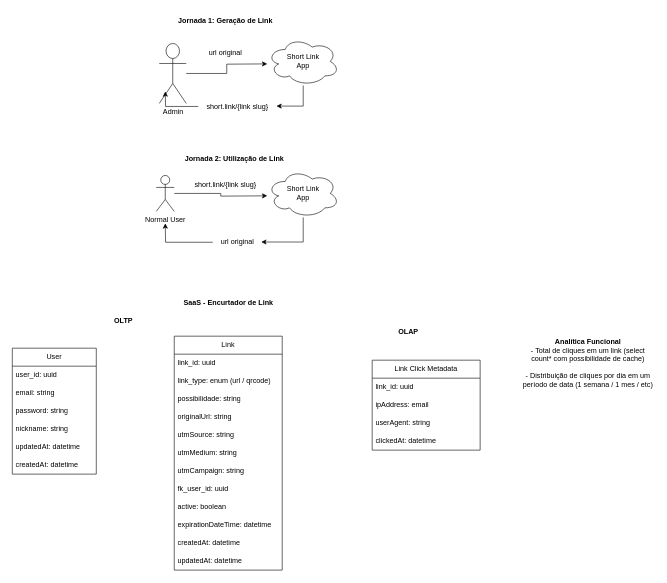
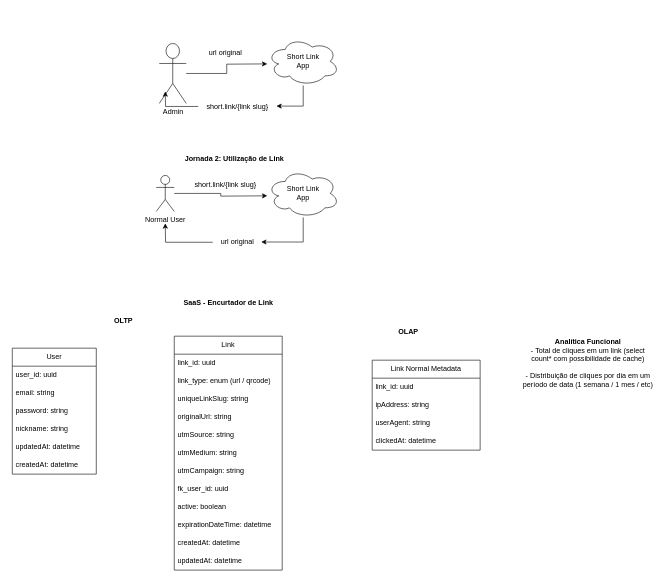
  <mxCell id="0" />
  <mxCell id="1" parent="0" />
  <mxCell id="2" value="User" style="swimlane;fontStyle=0;childLayout=stackLayout;horizontal=1;startSize=30;horizontalStack=0;resizeParent=1;resizeParentMax=0;resizeLast=0;collapsible=1;marginBottom=0;whiteSpace=wrap;html=1;" parent="1" vertex="1"><mxGeometry x="20" y="580" width="140" height="210" as="geometry" /></mxCell>
  <mxCell id="3" value="user_id: uuid" style="text;strokeColor=none;fillColor=none;align=left;verticalAlign=middle;spacingLeft=4;spacingRight=4;overflow=hidden;points=[[0,0.5],[1,0.5]];portConstraint=eastwest;rotatable=0;whiteSpace=wrap;html=1;" parent="2" vertex="1"><mxGeometry y="30" width="140" height="30" as="geometry" /></mxCell>
  <mxCell id="4" value="email: string" style="text;strokeColor=none;fillColor=none;align=left;verticalAlign=middle;spacingLeft=4;spacingRight=4;overflow=hidden;points=[[0,0.5],[1,0.5]];portConstraint=eastwest;rotatable=0;whiteSpace=wrap;html=1;" parent="2" vertex="1"><mxGeometry y="60" width="140" height="30" as="geometry" /></mxCell>
  <mxCell id="5" value="password: string" style="text;strokeColor=none;fillColor=none;align=left;verticalAlign=middle;spacingLeft=4;spacingRight=4;overflow=hidden;points=[[0,0.5],[1,0.5]];portConstraint=eastwest;rotatable=0;whiteSpace=wrap;html=1;" parent="2" vertex="1"><mxGeometry y="90" width="140" height="30" as="geometry" /></mxCell>
  <mxCell id="6" value="nickname: string" style="text;strokeColor=none;fillColor=none;align=left;verticalAlign=middle;spacingLeft=4;spacingRight=4;overflow=hidden;points=[[0,0.5],[1,0.5]];portConstraint=eastwest;rotatable=0;whiteSpace=wrap;html=1;" parent="2" vertex="1"><mxGeometry y="120" width="140" height="30" as="geometry" /></mxCell>
  <mxCell id="7" value="updatedAt: datetime" style="text;strokeColor=none;fillColor=none;align=left;verticalAlign=middle;spacingLeft=4;spacingRight=4;overflow=hidden;points=[[0,0.5],[1,0.5]];portConstraint=eastwest;rotatable=0;whiteSpace=wrap;html=1;" parent="2" vertex="1"><mxGeometry y="150" width="140" height="30" as="geometry" /></mxCell>
  <mxCell id="8" value="createdAt: datetime" style="text;strokeColor=none;fillColor=none;align=left;verticalAlign=middle;spacingLeft=4;spacingRight=4;overflow=hidden;points=[[0,0.5],[1,0.5]];portConstraint=eastwest;rotatable=0;whiteSpace=wrap;html=1;" parent="2" vertex="1"><mxGeometry y="180" width="140" height="30" as="geometry" /></mxCell>
  <mxCell id="9" value="SaaS - Encurtador de Link" style="text;html=1;align=center;verticalAlign=middle;resizable=0;points=[];autosize=1;strokeColor=none;fillColor=none;fontStyle=1" parent="1" vertex="1"><mxGeometry x="300" y="490" width="160" height="30" as="geometry" /></mxCell>
  <mxCell id="10" value="Link" style="swimlane;fontStyle=0;childLayout=stackLayout;horizontal=1;startSize=30;horizontalStack=0;resizeParent=1;resizeParentMax=0;resizeLast=0;collapsible=1;marginBottom=0;whiteSpace=wrap;html=1;" parent="1" vertex="1"><mxGeometry x="290" y="560" width="180" height="390" as="geometry" /></mxCell>
  <mxCell id="11" value="link_id: uuid" style="text;strokeColor=none;fillColor=none;align=left;verticalAlign=middle;spacingLeft=4;spacingRight=4;overflow=hidden;points=[[0,0.5],[1,0.5]];portConstraint=eastwest;rotatable=0;whiteSpace=wrap;html=1;" parent="10" vertex="1"><mxGeometry y="30" width="180" height="30" as="geometry" /></mxCell>
  <mxCell id="12" value="link_type: enum (url / qrcode)" style="text;strokeColor=none;fillColor=none;align=left;verticalAlign=middle;spacingLeft=4;spacingRight=4;overflow=hidden;points=[[0,0.5],[1,0.5]];portConstraint=eastwest;rotatable=0;whiteSpace=wrap;html=1;" parent="10" vertex="1"><mxGeometry y="60" width="180" height="30" as="geometry" /></mxCell>
- <mxCell id="13" value="possibilidade: string" style="text;strokeColor=none;fillColor=none;align=left;verticalAlign=middle;spacingLeft=4;spacingRight=4;overflow=hidden;points=[[0,0.5],[1,0.5]];portConstraint=eastwest;rotatable=0;whiteSpace=wrap;html=1;" parent="10" vertex="1"><mxGeometry y="90" width="180" height="30" as="geometry" /></mxCell>
+ <mxCell id="13" value="uniqueLinkSlug: string" style="text;strokeColor=none;fillColor=none;align=left;verticalAlign=middle;spacingLeft=4;spacingRight=4;overflow=hidden;points=[[0,0.5],[1,0.5]];portConstraint=eastwest;rotatable=0;whiteSpace=wrap;html=1;" parent="10" vertex="1"><mxGeometry y="90" width="180" height="30" as="geometry" /></mxCell>
  <mxCell id="14" value="originalUrl: string" style="text;strokeColor=none;fillColor=none;align=left;verticalAlign=middle;spacingLeft=4;spacingRight=4;overflow=hidden;points=[[0,0.5],[1,0.5]];portConstraint=eastwest;rotatable=0;whiteSpace=wrap;html=1;" parent="10" vertex="1"><mxGeometry y="120" width="180" height="30" as="geometry" /></mxCell>
  <mxCell id="15" value="utmSource: string" style="text;strokeColor=none;fillColor=none;align=left;verticalAlign=middle;spacingLeft=4;spacingRight=4;overflow=hidden;points=[[0,0.5],[1,0.5]];portConstraint=eastwest;rotatable=0;whiteSpace=wrap;html=1;" parent="10" vertex="1"><mxGeometry y="150" width="180" height="30" as="geometry" /></mxCell>
  <mxCell id="16" value="utmMedium: string" style="text;strokeColor=none;fillColor=none;align=left;verticalAlign=middle;spacingLeft=4;spacingRight=4;overflow=hidden;points=[[0,0.5],[1,0.5]];portConstraint=eastwest;rotatable=0;whiteSpace=wrap;html=1;" parent="10" vertex="1"><mxGeometry y="180" width="180" height="30" as="geometry" /></mxCell>
  <mxCell id="17" value="utmCampaign: string" style="text;strokeColor=none;fillColor=none;align=left;verticalAlign=middle;spacingLeft=4;spacingRight=4;overflow=hidden;points=[[0,0.5],[1,0.5]];portConstraint=eastwest;rotatable=0;whiteSpace=wrap;html=1;" parent="10" vertex="1"><mxGeometry y="210" width="180" height="30" as="geometry" /></mxCell>
  <mxCell id="18" value="fk_user_id: uuid" style="text;strokeColor=none;fillColor=none;align=left;verticalAlign=middle;spacingLeft=4;spacingRight=4;overflow=hidden;points=[[0,0.5],[1,0.5]];portConstraint=eastwest;rotatable=0;whiteSpace=wrap;html=1;" parent="10" vertex="1"><mxGeometry y="240" width="180" height="30" as="geometry" /></mxCell>
  <mxCell id="19" value="active: boolean" style="text;strokeColor=none;fillColor=none;align=left;verticalAlign=middle;spacingLeft=4;spacingRight=4;overflow=hidden;points=[[0,0.5],[1,0.5]];portConstraint=eastwest;rotatable=0;whiteSpace=wrap;html=1;" parent="10" vertex="1"><mxGeometry y="270" width="180" height="30" as="geometry" /></mxCell>
  <mxCell id="20" value="expirationDateTime: datetime" style="text;strokeColor=none;fillColor=none;align=left;verticalAlign=middle;spacingLeft=4;spacingRight=4;overflow=hidden;points=[[0,0.5],[1,0.5]];portConstraint=eastwest;rotatable=0;whiteSpace=wrap;html=1;" parent="10" vertex="1"><mxGeometry y="300" width="180" height="30" as="geometry" /></mxCell>
  <mxCell id="21" value="createdAt: datetime" style="text;strokeColor=none;fillColor=none;align=left;verticalAlign=middle;spacingLeft=4;spacingRight=4;overflow=hidden;points=[[0,0.5],[1,0.5]];portConstraint=eastwest;rotatable=0;whiteSpace=wrap;html=1;" parent="10" vertex="1"><mxGeometry y="330" width="180" height="30" as="geometry" /></mxCell>
  <mxCell id="22" value="updatedAt: datetime" style="text;strokeColor=none;fillColor=none;align=left;verticalAlign=middle;spacingLeft=4;spacingRight=4;overflow=hidden;points=[[0,0.5],[1,0.5]];portConstraint=eastwest;rotatable=0;whiteSpace=wrap;html=1;" parent="10" vertex="1"><mxGeometry y="360" width="180" height="30" as="geometry" /></mxCell>
  <mxCell id="23" value="Admin" style="shape=umlActor;verticalLabelPosition=bottom;verticalAlign=top;html=1;outlineConnect=0;" parent="1" vertex="1"><mxGeometry x="265" y="72" width="45" height="100" as="geometry" /></mxCell>
  <mxCell id="24" style="edgeStyle=orthogonalEdgeStyle;rounded=0;orthogonalLoop=1;jettySize=auto;html=1;entryX=1.003;entryY=0.479;entryDx=0;entryDy=0;entryPerimeter=0;" parent="1" source="25" target="28" edge="1"><mxGeometry relative="1" as="geometry" /></mxCell>
  <mxCell id="25" value="Short Link&lt;div&gt;App&lt;/div&gt;" style="ellipse;shape=cloud;whiteSpace=wrap;html=1;" parent="1" vertex="1"><mxGeometry x="445" y="62" width="120" height="80" as="geometry" /></mxCell>
  <mxCell id="26" style="edgeStyle=orthogonalEdgeStyle;rounded=0;orthogonalLoop=1;jettySize=auto;html=1;" parent="1" source="23" edge="1"><mxGeometry relative="1" as="geometry"><mxPoint x="445" y="106" as="targetPoint" /></mxGeometry></mxCell>
  <mxCell id="27" style="edgeStyle=orthogonalEdgeStyle;rounded=0;orthogonalLoop=1;jettySize=auto;html=1;" parent="1" source="28" edge="1"><mxGeometry relative="1" as="geometry"><mxPoint x="275" y="152" as="targetPoint" /></mxGeometry></mxCell>
  <mxCell id="28" value="short.link/{link slug}" style="text;html=1;align=center;verticalAlign=middle;resizable=0;points=[];autosize=1;strokeColor=none;fillColor=none;" parent="1" vertex="1"><mxGeometry x="330" y="162" width="130" height="30" as="geometry" /></mxCell>
  <mxCell id="29" value="url original" style="text;html=1;align=center;verticalAlign=middle;resizable=0;points=[];autosize=1;strokeColor=none;fillColor=none;" parent="1" vertex="1"><mxGeometry x="335" y="72" width="80" height="30" as="geometry" /></mxCell>
- <mxCell id="30" value="&lt;b&gt;Jornada 1: Geração de Link&lt;/b&gt;" style="text;html=1;align=center;verticalAlign=middle;resizable=0;points=[];autosize=1;strokeColor=none;fillColor=none;" parent="1" vertex="1"><mxGeometry x="285" y="20" width="180" height="30" as="geometry" /></mxCell>
  <mxCell id="31" value="Normal User" style="shape=umlActor;verticalLabelPosition=bottom;verticalAlign=top;html=1;outlineConnect=0;" parent="1" vertex="1"><mxGeometry x="260" y="292" width="30" height="60" as="geometry" /></mxCell>
  <mxCell id="32" style="edgeStyle=orthogonalEdgeStyle;rounded=0;orthogonalLoop=1;jettySize=auto;html=1;" parent="1" source="33" target="36" edge="1"><mxGeometry relative="1" as="geometry"><mxPoint x="480.51" y="396.37" as="targetPoint" /><Array as="points"><mxPoint x="505" y="403" /></Array></mxGeometry></mxCell>
  <mxCell id="33" value="Short Link&lt;div&gt;App&lt;/div&gt;" style="ellipse;shape=cloud;whiteSpace=wrap;html=1;" parent="1" vertex="1"><mxGeometry x="445" y="282" width="120" height="80" as="geometry" /></mxCell>
  <mxCell id="34" style="edgeStyle=orthogonalEdgeStyle;rounded=0;orthogonalLoop=1;jettySize=auto;html=1;" parent="1" source="31" edge="1"><mxGeometry relative="1" as="geometry"><mxPoint x="445" y="326" as="targetPoint" /></mxGeometry></mxCell>
  <mxCell id="35" style="edgeStyle=orthogonalEdgeStyle;rounded=0;orthogonalLoop=1;jettySize=auto;html=1;exitX=-0.01;exitY=0.514;exitDx=0;exitDy=0;exitPerimeter=0;" parent="1" source="36" edge="1"><mxGeometry relative="1" as="geometry"><mxPoint x="275" y="372" as="targetPoint" /><mxPoint x="310" y="397" as="sourcePoint" /></mxGeometry></mxCell>
  <mxCell id="36" value="url original" style="text;html=1;align=center;verticalAlign=middle;resizable=0;points=[];autosize=1;strokeColor=none;fillColor=none;" parent="1" vertex="1"><mxGeometry x="355" y="388" width="80" height="30" as="geometry" /></mxCell>
  <mxCell id="37" value="short.link/{link slug}" style="text;html=1;align=center;verticalAlign=middle;resizable=0;points=[];autosize=1;strokeColor=none;fillColor=none;" parent="1" vertex="1"><mxGeometry x="310" y="292" width="130" height="30" as="geometry" /></mxCell>
  <mxCell id="38" value="&lt;b&gt;Jornada 2: Utilização de Link&lt;/b&gt;" style="text;html=1;align=center;verticalAlign=middle;resizable=0;points=[];autosize=1;strokeColor=none;fillColor=none;" parent="1" vertex="1"><mxGeometry x="295" y="250" width="190" height="30" as="geometry" /></mxCell>
- <mxCell id="39" value="Link Click Metadata" style="swimlane;fontStyle=0;childLayout=stackLayout;horizontal=1;startSize=30;horizontalStack=0;resizeParent=1;resizeParentMax=0;resizeLast=0;collapsible=1;marginBottom=0;whiteSpace=wrap;html=1;" parent="1" vertex="1"><mxGeometry x="620" y="600" width="180" height="150" as="geometry" /></mxCell>
+ <mxCell id="39" value="Link Normal Metadata" style="swimlane;fontStyle=0;childLayout=stackLayout;horizontal=1;startSize=30;horizontalStack=0;resizeParent=1;resizeParentMax=0;resizeLast=0;collapsible=1;marginBottom=0;whiteSpace=wrap;html=1;" parent="1" vertex="1"><mxGeometry x="620" y="600" width="180" height="150" as="geometry" /></mxCell>
  <mxCell id="40" value="link_id: uuid" style="text;strokeColor=none;fillColor=none;align=left;verticalAlign=middle;spacingLeft=4;spacingRight=4;overflow=hidden;points=[[0,0.5],[1,0.5]];portConstraint=eastwest;rotatable=0;whiteSpace=wrap;html=1;" parent="39" vertex="1"><mxGeometry y="30" width="180" height="30" as="geometry" /></mxCell>
- <mxCell id="41" value="ipAddress: email" style="text;strokeColor=none;fillColor=none;align=left;verticalAlign=middle;spacingLeft=4;spacingRight=4;overflow=hidden;points=[[0,0.5],[1,0.5]];portConstraint=eastwest;rotatable=0;whiteSpace=wrap;html=1;" parent="39" vertex="1"><mxGeometry y="60" width="180" height="30" as="geometry" /></mxCell>
+ <mxCell id="41" value="ipAddress: string" style="text;strokeColor=none;fillColor=none;align=left;verticalAlign=middle;spacingLeft=4;spacingRight=4;overflow=hidden;points=[[0,0.5],[1,0.5]];portConstraint=eastwest;rotatable=0;whiteSpace=wrap;html=1;" parent="39" vertex="1"><mxGeometry y="60" width="180" height="30" as="geometry" /></mxCell>
  <mxCell id="42" value="userAgent: string" style="text;strokeColor=none;fillColor=none;align=left;verticalAlign=middle;spacingLeft=4;spacingRight=4;overflow=hidden;points=[[0,0.5],[1,0.5]];portConstraint=eastwest;rotatable=0;whiteSpace=wrap;html=1;" parent="39" vertex="1"><mxGeometry y="90" width="180" height="30" as="geometry" /></mxCell>
  <mxCell id="43" value="clickedAt: datetime" style="text;strokeColor=none;fillColor=none;align=left;verticalAlign=middle;spacingLeft=4;spacingRight=4;overflow=hidden;points=[[0,0.5],[1,0.5]];portConstraint=eastwest;rotatable=0;whiteSpace=wrap;html=1;" parent="39" vertex="1"><mxGeometry y="120" width="180" height="30" as="geometry" /></mxCell>
  <mxCell id="44" value="&lt;b&gt;Analítica Funcional&lt;/b&gt;&lt;div&gt;- Total de cliques em um link (select count* com possibilidade de cache)&lt;/div&gt;&lt;div&gt;&lt;br&gt;&lt;/div&gt;&lt;div&gt;- Distribuição de cliques por dia em um período de data (1 semana / 1 mes / etc)&lt;/div&gt;" style="text;strokeColor=none;align=center;fillColor=none;html=1;verticalAlign=middle;whiteSpace=wrap;rounded=0;" parent="1" vertex="1"><mxGeometry x="870" y="560" width="220" height="90" as="geometry" /></mxCell>
  <mxCell id="45" value="&lt;b&gt;OLTP&lt;/b&gt;" style="text;html=1;align=center;verticalAlign=middle;resizable=0;points=[];autosize=1;strokeColor=none;fillColor=none;" parent="1" vertex="1"><mxGeometry x="180" y="520" width="50" height="30" as="geometry" /></mxCell>
  <mxCell id="46" value="OLAP" style="text;html=1;align=center;verticalAlign=middle;resizable=0;points=[];autosize=1;strokeColor=none;fillColor=none;fontStyle=1" parent="1" vertex="1"><mxGeometry x="650" y="538" width="60" height="30" as="geometry" /></mxCell>
